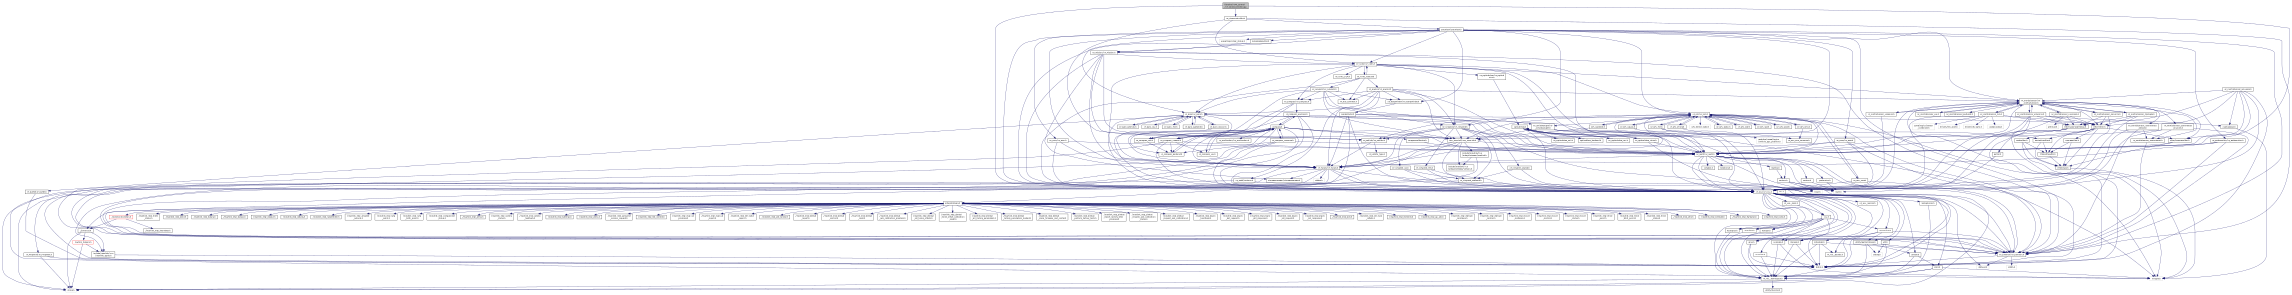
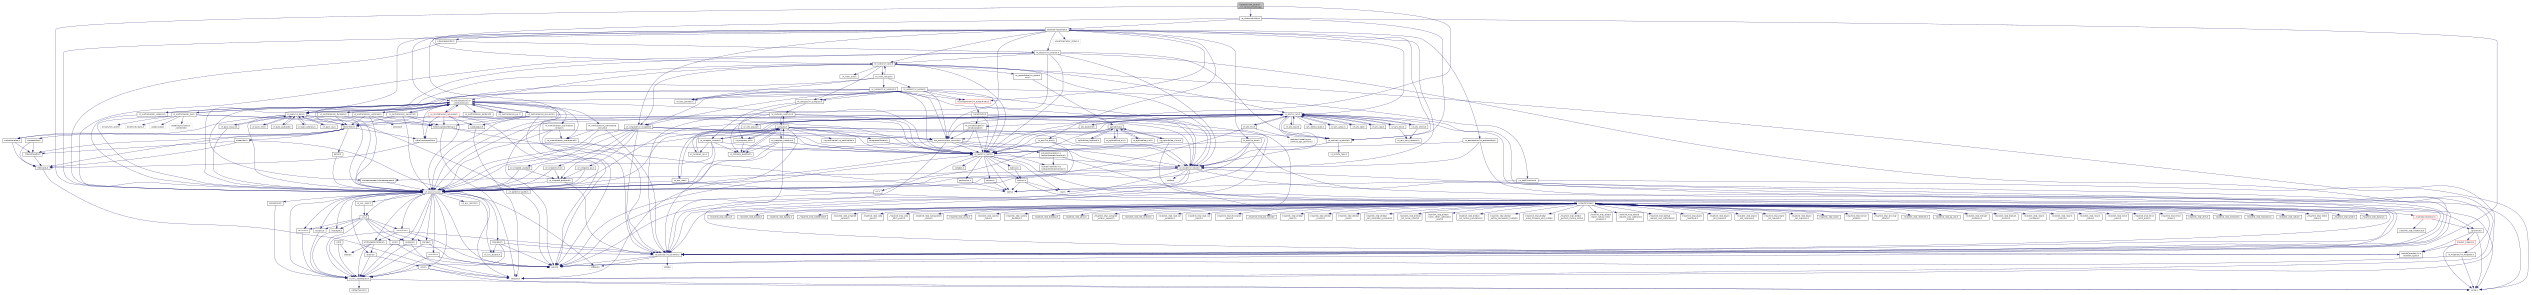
  digraph {
    fontname="Fira Sans"
    node [color=black fillcolor=white fontname="Fira Sans" fontsize=10 shape=record style=filled]
    edge [color=midnightblue fontname="Fira Sans" fontsize=10 labelfontname=Helvetica labelfontsize=10 style=solid]
    n1 [fillcolor=grey75 fontcolor=black height=0.2 label="libraries/APM_Control\l/AP_SteerController.cpp" width=0.4]
    n2 [height=0.2 label="AP_Math/AP_Math.h" width=0.4]
    n3 [height=0.2 label="AP_HAL/AP_HAL.h" width=0.4]
    n4 [height=0.2 label="AP_SteerController.h" width=0.4]
    n5 [height=0.2 label="AP_Common/AP_Common.h" width=0.4]
    n6 [color=grey75 height=0.2 label="stdint.h" width=0.4]
    n7 [height=0.2 label="AP_Param/AP_Param.h" width=0.4]
    n8 [color=grey75 height=0.2 label="math.h" width=0.4]
    n9 [color=grey75 height=0.2 label="float.h" width=0.4]
-   n10 [height=0.2 label="rotations.h" width=0.4]
    n11 [height=0.2 label="vector2.h" width=0.4]
    n12 [height=0.2 label="vector3.h" width=0.4]
    n13 [height=0.2 label="matrix3.h" width=0.4]
    n14 [height=0.2 label="quaternion.h" width=0.4]
    n15 [height=0.2 label="polygon.h" width=0.4]
    n16 [height=0.2 label="edc.h" width=0.4]
    n17 [color=grey75 height=0.2 label="stdbool.h" width=0.4]
    n18 [height=0.2 label="AP_HAL_Namespace.h" width=0.4]
    n19 [height=0.2 label="AP_HAL_Boards.h" width=0.4]
    n20 [height=0.2 label="AP_HAL_Macros.h" width=0.4]
    n21 [height=0.2 label="AP_HAL_Main.h" width=0.4]
    n22 [height=0.2 label="HAL.h" width=0.4]
    n23 [height=0.2 label="AnalogIn.h" width=0.4]
    n24 [height=0.2 label="GPIO.h" width=0.4]
    n25 [height=0.2 label="RCInput.h" width=0.4]
    n26 [height=0.2 label="RCOutput.h" width=0.4]
    n27 [height=0.2 label="SPIDriver.h" width=0.4]
    n28 [height=0.2 label="Storage.h" width=0.4]
    n29 [height=0.2 label="UARTDriver.h" width=0.4]
    n30 [height=0.2 label="utility/BetterStream.h" width=0.4]
    n31 [height=0.2 label="Stream.h" width=0.4]
    n32 [height=0.2 label="Print.h" width=0.4]
    n33 [height=0.2 label="I2CDriver.h" width=0.4]
    n34 [height=0.2 label="Scheduler.h" width=0.4]
    n35 [height=0.2 label="Semaphores.h" width=0.4]
    n36 [height=0.2 label="Util.h" width=0.4]
    n37 [height=0.2 label="AP_AHRS/AP_AHRS.h" width=0.4]
    n38 [height=0.2 label="AP_Vehicle/AP_Vehicle.h" width=0.4]
    n39 [height=0.2 label="DataFlash/DataFlash.h" width=0.4]
    n40 [color=grey75 height=0.2 label="stdlib.h" width=0.4]
    n41 [color=grey75 height=0.2 label="string.h" width=0.4]
    n42 [color=grey75 height=0.2 label="stddef.h" width=0.4]
    n43 [height=0.2 label="AP_Progmem/AP_Progmem.h" width=0.4]
    n44 [height=0.2 label="StorageManager/StorageManager.h" width=0.4]
    n45 [height=0.2 label="utility/functor.h" width=0.4]
    n46 [color=grey75 height=0.2 label="inttypes.h" width=0.4]
    n47 [color=grey75 height=0.2 label="stdarg.h" width=0.4]
    n48 [height=0.2 label="AP_Compass/AP_Compass.h" width=0.4]
    n49 [height=0.2 label="AP_Airspeed/AP_Airspeed.h" width=0.4]
    n50 [height=0.2 label="AP_GPS/AP_GPS.h" width=0.4]
    n51 [height=0.2 label="AP_InertialSensor/AP\l_InertialSensor.h" width=0.4]
    n52 [height=0.2 label="AP_Baro/AP_Baro.h" width=0.4]
    n53 [height=0.2 label="AP_OpticalFlow/AP_Optical\lFlow.h" width=0.4]
    n54 [height=0.2 label="AP_AHRS_DCM.h" width=0.4]
    n55 [height=0.2 label="AP_AHRS_NavEKF.h" width=0.4]
    n56 [height=0.2 label="AP_Vehicle_Type.h" width=0.4]
-   n57 [height=0.2 label="AP_RangeFinder/AP_RangeFinder.h" width=0.4]
+   n57 [color=red height=0.2 label="AP_RangeFinder/AP_RangeFinder.h" width=0.4]
    n58 [height=0.2 label="AP_RSSI/AP_RSSI.h" width=0.4]
    n59 [height=0.2 label="AP_Mission/AP_Mission.h" width=0.4]
    n60 [height=0.2 label="AP_BattMonitor/AP_BattMonitor.h" width=0.4]
    n61 [height=0.2 label="AP_RPM/AP_RPM.h" width=0.4]
    n62 [color=grey75 height=0.2 label="uORB/topics/esc_status.h" width=0.4]
    n63 [height=0.2 label="DFMessageWriter.h" width=0.4]
    n64 [height=0.2 label="AP_Compass_HMC5843.h" width=0.4]
    n65 [height=0.2 label="AP_Compass_AK8963.h" width=0.4]
    n66 [height=0.2 label="AP_Compass_PX4.h" width=0.4]
    n67 [height=0.2 label="GCS_MAVLink/GCS_MAVLink.h" width=0.4]
    n68 [height=0.2 label="AP_Airspeed_Backend.h" width=0.4]
    n69 [height=0.2 label="AP_Airspeed_analog.h" width=0.4]
    n70 [height=0.2 label="AP_Airspeed_PX4.h" width=0.4]
    n71 [height=0.2 label="AP_Airspeed_I2C.h" width=0.4]
-   n72 [color=grey75 height=0.2 label="GPS_detect_state.h" width=0.4]
+   n72 [height=0.2 label="GPS_detect_state.h" width=0.4]
    n73 [height=0.2 label="AP_SerialManager/AP\l_SerialManager.h" width=0.4]
    n74 [height=0.2 label="GPS_Backend.h" width=0.4]
    n75 [height=0.2 label="AP_GPS_UBLOX.h" width=0.4]
    n76 [height=0.2 label="AP_GPS_MTK.h" width=0.4]
    n77 [height=0.2 label="AP_GPS_MTK19.h" width=0.4]
    n78 [height=0.2 label="AP_GPS_NMEA.h" width=0.4]
    n79 [height=0.2 label="AP_GPS_SIRF.h" width=0.4]
    n80 [height=0.2 label="AP_GPS_SBP.h" width=0.4]
    n81 [height=0.2 label="AP_GPS_PX4.h" width=0.4]
    n82 [height=0.2 label="AP_GPS_SBF.h" width=0.4]
    n83 [height=0.2 label="AP_GPS_GSOF.h" width=0.4]
    n84 [height=0.2 label="AP_InertialSensor_UserInteract.h" width=0.4]
    n85 [height=0.2 label="Filter/LowPassFilter.h" width=0.4]
    n86 [height=0.2 label="AP_InertialSensor_Backend.h" width=0.4]
-   n87 [height=0.2 label="AP_InertialSensor_MPU6000.h" width=0.4]
+   n87 [color=red height=0.2 label="AP_InertialSensor_MPU6000.h" width=0.4]
    n88 [height=0.2 label="AP_InertialSensor_PX4.h" width=0.4]
    n89 [height=0.2 label="AP_InertialSensor_MPU9250.h" width=0.4]
    n90 [height=0.2 label="AP_InertialSensor_L3G4200D.h" width=0.4]
    n91 [height=0.2 label="AP_InertialSensor_Flymaple.h" width=0.4]
    n92 [height=0.2 label="AP_InertialSensor_MPU9150.h" width=0.4]
    n93 [height=0.2 label="AP_InertialSensor_LSM9DS0.h" width=0.4]
    n94 [height=0.2 label="AP_InertialSensor_HIL.h" width=0.4]
    n95 [height=0.2 label="AP_InertialSensor_UserInteract\l_Stream.h" width=0.4]
    n96 [height=0.2 label="AP_InertialSensor_UserInteract\l_MAVLink.h" width=0.4]
    n97 [height=0.2 label="Filter/Filter.h" width=0.4]
    n98 [height=0.2 label="DerivativeFilter.h" width=0.4]
    n99 [height=0.2 label="AP_Buffer/AP_Buffer.h" width=0.4]
    n100 [height=0.2 label="AP_Baro_Backend.h" width=0.4]
    n101 [height=0.2 label="AP_Baro_MS5611.h" width=0.4]
    n102 [height=0.2 label="AP_Baro_BMP085.h" width=0.4]
    n103 [height=0.2 label="AP_Baro_HIL.h" width=0.4]
    n104 [height=0.2 label="AP_Baro_PX4.h" width=0.4]
    n105 [height=0.2 label="OpticalFlow.h" width=0.4]
    n106 [height=0.2 label="AP_NavEKF/AP_NavEKF.h" width=0.4]
    n107 [height=0.2 label="AP_Nav_Common.h" width=0.4]
    n108 [height=0.2 label="AP_NavEKF2/AP_NavEKF2.h" width=0.4]
    n109 [height=0.2 label="Compass.h" width=0.4]
    n110 [height=0.2 label="AP_Compass_Backend.h" width=0.4]
    n111 [height=0.2 label="AP_Compass_HIL.h" width=0.4]
    n112 [height=0.2 label="CompassCalibrator.h" width=0.4]
    n113 [height=0.2 label="AP_Declination/AP_Declination.h" width=0.4]
    n114 [height=0.2 label="AP_Compass_LSM303D.h" width=0.4]
    n115 [height=0.2 label="include/mavlink/v1.0\l/ardupilotmega/version.h" width=0.4]
    n116 [height=0.2 label="include/mavlink/v1.0\l/mavlink_types.h" width=0.4]
    n117 [height=0.2 label="include/mavlink/v1.0\l/ardupilotmega/mavlink.h" width=0.4]
    n118 [height=0.2 label="ardupilotmega.h" width=0.4]
    n119 [height=0.2 label="../protocol.h" width=0.4]
    n120 [color=red height=0.2 label="../common/common.h" width=0.4]
+   n121 [height=0.2 label="./mavlink_msg_sensor\l_offsets.h" width=0.4]
    n122 [height=0.2 label="./mavlink_msg_set_mag\l_offsets.h" width=0.4]
    n123 [height=0.2 label="./mavlink_msg_meminfo.h" width=0.4]
    n124 [height=0.2 label="./mavlink_msg_ap_adc.h" width=0.4]
    n125 [height=0.2 label="./mavlink_msg_digicam\l_configure.h" width=0.4]
    n126 [height=0.2 label="./mavlink_msg_digicam\l_control.h" width=0.4]
    n127 [height=0.2 label="./mavlink_msg_mount\l_configure.h" width=0.4]
    n128 [height=0.2 label="./mavlink_msg_mount\l_control.h" width=0.4]
    n129 [height=0.2 label="./mavlink_msg_mount\l_status.h" width=0.4]
    n130 [height=0.2 label="./mavlink_msg_fence\l_point.h" width=0.4]
    n131 [height=0.2 label="./mavlink_msg_fence\l_fetch_point.h" width=0.4]
    n132 [height=0.2 label="./mavlink_msg_fence\l_status.h" width=0.4]
    n133 [height=0.2 label="./mavlink_msg_ahrs.h" width=0.4]
    n134 [height=0.2 label="./mavlink_msg_simstate.h" width=0.4]
    n135 [height=0.2 label="./mavlink_msg_hwstatus.h" width=0.4]
    n136 [height=0.2 label="./mavlink_msg_radio.h" width=0.4]
    n137 [height=0.2 label="./mavlink_msg_limits\l_status.h" width=0.4]
    n138 [height=0.2 label="./mavlink_msg_wind.h" width=0.4]
    n139 [height=0.2 label="./mavlink_msg_data16.h" width=0.4]
    n140 [height=0.2 label="./mavlink_msg_data32.h" width=0.4]
    n141 [height=0.2 label="./mavlink_msg_data64.h" width=0.4]
    n142 [height=0.2 label="./mavlink_msg_data96.h" width=0.4]
    n143 [height=0.2 label="./mavlink_msg_rangefinder.h" width=0.4]
    n144 [height=0.2 label="./mavlink_msg_airspeed\l_autocal.h" width=0.4]
    n145 [height=0.2 label="./mavlink_msg_rally\l_point.h" width=0.4]
    n146 [height=0.2 label="./mavlink_msg_rally\l_fetch_point.h" width=0.4]
    n147 [height=0.2 label="./mavlink_msg_compassmot\l_status.h" width=0.4]
    n148 [height=0.2 label="./mavlink_msg_ahrs2.h" width=0.4]
    n149 [height=0.2 label="./mavlink_msg_camera\l_status.h" width=0.4]
    n150 [height=0.2 label="./mavlink_msg_camera\l_feedback.h" width=0.4]
    n151 [height=0.2 label="./mavlink_msg_battery2.h" width=0.4]
    n152 [height=0.2 label="./mavlink_msg_ahrs3.h" width=0.4]
    n153 [height=0.2 label="./mavlink_msg_autopilot\l_version_request.h" width=0.4]
    n154 [height=0.2 label="./mavlink_msg_led_control.h" width=0.4]
    n155 [height=0.2 label="./mavlink_msg_mag_cal\l_progress.h" width=0.4]
    n156 [height=0.2 label="./mavlink_msg_mag_cal\l_report.h" width=0.4]
    n157 [height=0.2 label="./mavlink_msg_ekf_status\l_report.h" width=0.4]
    n158 [height=0.2 label="./mavlink_msg_pid_tuning.h" width=0.4]
    n159 [height=0.2 label="./mavlink_msg_gimbal\l_report.h" width=0.4]
    n160 [height=0.2 label="./mavlink_msg_gimbal\l_control.h" width=0.4]
    n161 [height=0.2 label="./mavlink_msg_gimbal\l_reset.h" width=0.4]
    n162 [height=0.2 label="./mavlink_msg_gimbal\l_axis_calibration_progress.h" width=0.4]
    n163 [height=0.2 label="./mavlink_msg_gimbal\l_set_home_offsets.h" width=0.4]
    n164 [height=0.2 label="./mavlink_msg_gimbal\l_home_offset_calibration\l_result.h" width=0.4]
    n165 [height=0.2 label="./mavlink_msg_gimbal\l_set_factory_parameters.h" width=0.4]
    n166 [height=0.2 label="./mavlink_msg_gimbal\l_factory_parameters_loaded.h" width=0.4]
    n167 [height=0.2 label="./mavlink_msg_gimbal\l_erase_firmware_and_config.h" width=0.4]
    n168 [height=0.2 label="./mavlink_msg_gimbal\l_perform_factory_tests.h" width=0.4]
    n169 [height=0.2 label="./mavlink_msg_gimbal\l_report_factory_tests\l_progress.h" width=0.4]
    n170 [height=0.2 label="./mavlink_msg_gimbal\l_request_axis_calibration\l_status.h" width=0.4]
    n171 [height=0.2 label="./mavlink_msg_gimbal\l_request_axis_calibration.h" width=0.4]
    n172 [height=0.2 label="./mavlink_msg_gopro\l_heartbeat.h" width=0.4]
    n173 [height=0.2 label="./mavlink_msg_gopro\l_get_request.h" width=0.4]
    n174 [height=0.2 label="./mavlink_msg_gopro\l_get_response.h" width=0.4]
    n175 [height=0.2 label="./mavlink_msg_gopro\l_set_request.h" width=0.4]
    n176 [height=0.2 label="./mavlink_msg_gopro\l_set_response.h" width=0.4]
    n177 [height=0.2 label="./mavlink_msg_rpm.h" width=0.4]
    n178 [color=red height=0.2 label="mavlink_helpers.h" width=0.4]
    n179 [height=0.2 label="./mavlink_msg_heartbeat.h" width=0.4]
    n180 [height=0.2 label="AP_GPS_MTK_Common.h" width=0.4]
    n181 [color=grey75 height=0.2 label="modules/uORB/topics\l/vehicle_gps_position.h" width=0.4]
    n182 [height=0.2 label="FilterClass.h" width=0.4]
    n183 [height=0.2 label="Filter/LowPassFilter2p.h" width=0.4]
    n184 [height=0.2 label="AuxiliaryBus.h" width=0.4]
    n185 [color=grey75 height=0.2 label="drivers/drv_accel.h" width=0.4]
    n186 [color=grey75 height=0.2 label="drivers/drv_gyro.h" width=0.4]
    n187 [color=grey75 height=0.2 label="uORB/uORB.h" width=0.4]
    n188 [color=grey75 height=0.2 label="uORB/topics/sensor\l_combined.h" width=0.4]
    n189 [color=grey75 height=0.2 label="pthread.h" width=0.4]
    n190 [height=0.2 label="AverageFilter.h" width=0.4]
    n191 [height=0.2 label="FilterWithBuffer.h" width=0.4]
    n192 [height=0.2 label="ModeFilter.h" width=0.4]
    n193 [height=0.2 label="Butter.h" width=0.4]
    n194 [height=0.2 label="OpticalFlow_backend.h" width=0.4]
    n195 [height=0.2 label="AP_OpticalFlow_HIL.h" width=0.4]
    n196 [height=0.2 label="AP_OpticalFlow_PX4.h" width=0.4]
    n197 [height=0.2 label="AP_OpticalFlow_Linux.h" width=0.4]
    n198 [height=0.2 label="AP_Math/vectorN.h" width=0.4]
    n199 [height=0.2 label="RangeFinder.h" width=0.4]
    n1 -> n2
    n1 -> n3
    n1 -> n4
    n2 -> n5
    n2 -> n6
    n2 -> n7
    n2 -> n8
    n2 -> n9
-   n2 -> n10
    n2 -> n11
    n2 -> n12
    n2 -> n13
    n2 -> n14
    n2 -> n15
    n2 -> n16
    n3 -> n6
    n3 -> n17
    n3 -> n18
    n3 -> n19
    n3 -> n20
    n3 -> n21
    n3 -> n22
    n3 -> n23
    n3 -> n24
    n3 -> n25
    n3 -> n26
    n3 -> n27
    n3 -> n28
    n3 -> n29
    n3 -> n30
    n3 -> n31
    n3 -> n32
    n3 -> n33
    n3 -> n34
    n3 -> n35
-   n3 -> n36
    n4 -> n5
    n4 -> n37
    n4 -> n38
    n4 -> n39
    n5 -> n6
    n5 -> n17
    n5 -> n40
    n7 -> n3
    n7 -> n6
    n7 -> n8
    n7 -> n9
    n7 -> n41
    n7 -> n42
    n7 -> n43
    n7 -> n44
    n11 -> n8
    n12 -> n8
    n12 -> n9
    n12 -> n41
    n13 -> n12
    n14 -> n8
    n16 -> n6
    n18 -> n41
    n18 -> n45
    n21 -> n22
    n22 -> n18
    n22 -> n23
    n22 -> n24
    n22 -> n25
    n22 -> n26
    n22 -> n27
    n22 -> n28
    n22 -> n29
    n23 -> n18
    n23 -> n46
    n24 -> n6
    n24 -> n18
    n25 -> n18
    n26 -> n18
    n27 -> n18
    n28 -> n6
    n28 -> n18
    n29 -> n5
    n29 -> n6
    n29 -> n18
    n29 -> n30
    n30 -> n5
    n30 -> n18
    n30 -> n31
    n30 -> n47
    n31 -> n18
    n31 -> n32
    n32 -> n18
    n32 -> n41
    n32 -> n46
    n33 -> n6
    n33 -> n18
    n34 -> n5
    n34 -> n6
    n34 -> n18
    n34 -> n19
    n35 -> n18
    n36 -> n18
    n36 -> n47
    n37 -> n2
    n37 -> n7
    n37 -> n46
    n37 -> n48
    n37 -> n49
    n37 -> n50
    n37 -> n51
    n37 -> n52
    n37 -> n53
    n37 -> n54
    n37 -> n55
    n38 -> n7
    n38 -> n56
    n39 -> n3
    n39 -> n5
    n39 -> n6
    n39 -> n7
    n39 -> n37
    n39 -> n38
    n39 -> n49
    n39 -> n50
    n39 -> n51
    n39 -> n52
    n39 -> n57
    n39 -> n58
    n39 -> n59
    n39 -> n60
    n39 -> n61
    n39 -> n62
    n39 -> n63
    n43 -> n6
    n43 -> n41
    n44 -> n3
    n48 -> n64
    n48 -> n65
    n48 -> n66
    n49 -> n3
    n49 -> n5
    n49 -> n7
    n49 -> n38
    n49 -> n67
    n49 -> n68
    n49 -> n69
    n49 -> n70
    n49 -> n71
    n50 -> n2
    n50 -> n3
    n50 -> n5
    n50 -> n7
    n50 -> n38
    n50 -> n46
    n50 -> n67
    n50 -> n72
    n50 -> n73
    n50 -> n74
    n50 -> n75
    n50 -> n76
    n50 -> n77
    n50 -> n78
    n50 -> n79
    n50 -> n80
    n50 -> n81
    n50 -> n82
    n50 -> n83
    n51 -> n2
    n51 -> n3
    n51 -> n6
    n51 -> n84
    n51 -> n85
    n51 -> n86
-   n51 -> n97
+   n51 -> n87
    n51 -> n88
    n51 -> n89
    n51 -> n90
    n51 -> n91
    n51 -> n92
    n51 -> n93
    n51 -> n94
    n51 -> n95
    n51 -> n96
    n52 -> n3
    n52 -> n7
    n52 -> n97
    n52 -> n98
    n52 -> n99
    n52 -> n100
    n52 -> n101
    n52 -> n102
    n52 -> n103
    n52 -> n104
    n53 -> n105
    n55 -> n3
    n55 -> n37
    n55 -> n106
    n55 -> n107
    n55 -> n108
    n57 -> n199
    n58 -> n2
    n58 -> n3
    n58 -> n7
    n59 -> n2
    n59 -> n3
    n59 -> n5
    n59 -> n7
    n59 -> n37
    n59 -> n38
    n59 -> n44
    n59 -> n67
    n60 -> n2
    n60 -> n5
    n60 -> n7
    n61 -> n2
    n61 -> n3
    n61 -> n5
    n61 -> n7
    n63 -> n3
    n63 -> n59
    n64 -> n2
    n64 -> n3
    n64 -> n5
    n64 -> n109
    n64 -> n110
    n65 -> n2
    n65 -> n3
    n65 -> n5
    n65 -> n109
    n65 -> n110
    n65 -> n111
    n66 -> n109
    n66 -> n110
    n67 -> n2
    n67 -> n3
    n67 -> n7
    n67 -> n115
    n67 -> n116
    n67 -> n117
    n68 -> n3
    n68 -> n5
    n69 -> n3
    n69 -> n68
    n70 -> n3
    n70 -> n68
    n71 -> n3
    n71 -> n68
    n73 -> n2
    n73 -> n3
-   n73 -> n5
    n73 -> n67
    n74 -> n50
    n74 -> n67
    n75 -> n3
    n75 -> n50
    n76 -> n50
    n76 -> n180
    n77 -> n50
    n77 -> n180
    n78 -> n50
    n79 -> n3
    n79 -> n5
    n79 -> n50
    n80 -> n50
    n81 -> n3
    n81 -> n50
    n81 -> n181
    n82 -> n50
    n83 -> n50
    n84 -> n5
    n85 -> n2
    n85 -> n182
    n87 -> n2
    n87 -> n3
    n87 -> n6
    n87 -> n51
    n87 -> n85
    n87 -> n97
    n87 -> n183
    n87 -> n184
    n88 -> n3
    n88 -> n51
    n88 -> n97
    n88 -> n183
    n88 -> n185
    n88 -> n186
    n88 -> n187
    n88 -> n188
    n89 -> n2
    n89 -> n3
    n89 -> n6
    n89 -> n51
    n89 -> n97
    n89 -> n183
    n89 -> n184
    n90 -> n3
    n90 -> n51
    n90 -> n97
    n90 -> n183
    n90 -> n189
    n91 -> n3
    n91 -> n51
    n91 -> n97
    n91 -> n183
    n92 -> n3
    n92 -> n51
    n92 -> n97
    n92 -> n183
    n93 -> n3
    n93 -> n51
    n94 -> n51
    n95 -> n3
    n95 -> n5
    n95 -> n84
    n96 -> n3
    n96 -> n5
    n96 -> n67
    n96 -> n84
    n97 -> n85
    n97 -> n98
    n97 -> n182
    n97 -> n190
    n97 -> n191
    n97 -> n192
    n97 -> n193
    n98 -> n182
    n98 -> n191
    n99 -> n6
    n100 -> n52
    n101 -> n3
    n101 -> n52
    n102 -> n52
    n103 -> n52
    n104 -> n52
    n105 -> n2
    n105 -> n3
    n105 -> n194
    n105 -> n195
    n105 -> n196
    n105 -> n197
    n106 -> n2
    n106 -> n7
    n106 -> n48
    n106 -> n49
    n106 -> n51
    n106 -> n52
    n106 -> n57
    n106 -> n67
    n106 -> n107
    n106 -> n198
    n108 -> n2
    n108 -> n7
    n108 -> n48
    n108 -> n49
    n108 -> n52
    n108 -> n57
    n108 -> n67
    n108 -> n107
    n109 -> n2
    n109 -> n3
    n109 -> n5
    n109 -> n7
    n109 -> n46
    n109 -> n64
    n109 -> n65
    n109 -> n66
    n109 -> n67
    n109 -> n110
    n109 -> n111
    n109 -> n112
    n109 -> n113
    n109 -> n114
    n110 -> n109
    n111 -> n109
    n112 -> n2
    n114 -> n2
    n114 -> n3
    n114 -> n5
    n114 -> n109
    n114 -> n110
    n116 -> n6
    n117 -> n115
    n117 -> n118
    n118 -> n119
    n118 -> n120
+   n118 -> n121
    n118 -> n122
    n118 -> n123
    n118 -> n124
    n118 -> n125
    n118 -> n126
    n118 -> n127
    n118 -> n128
    n118 -> n129
    n118 -> n130
    n118 -> n131
    n118 -> n132
    n118 -> n133
    n118 -> n134
    n118 -> n135
    n118 -> n136
    n118 -> n137
    n118 -> n138
    n118 -> n139
    n118 -> n140
    n118 -> n141
    n118 -> n142
    n118 -> n143
    n118 -> n144
    n118 -> n145
    n118 -> n146
    n118 -> n147
    n118 -> n148
    n118 -> n149
    n118 -> n150
    n118 -> n151
    n118 -> n152
    n118 -> n153
    n118 -> n154
    n118 -> n155
    n118 -> n156
    n118 -> n157
    n118 -> n158
    n118 -> n159
    n118 -> n160
    n118 -> n161
    n118 -> n162
    n118 -> n163
    n118 -> n164
    n118 -> n165
    n118 -> n166
    n118 -> n167
    n118 -> n168
    n118 -> n169
    n118 -> n170
    n118 -> n171
    n118 -> n172
    n118 -> n173
    n118 -> n174
    n118 -> n175
    n118 -> n176
    n118 -> n177
    n119 -> n41
    n119 -> n116
    n119 -> n178
    n120 -> n119
    n120 -> n179
    n178 -> n41
    n178 -> n116
    n182 -> n46
    n183 -> n2
    n183 -> n8
    n183 -> n46
    n184 -> n46
    n190 -> n182
    n190 -> n191
    n191 -> n182
    n192 -> n46
    n192 -> n182
    n192 -> n191
    n193 -> n3
    n194 -> n105
    n195 -> n105
    n196 -> n105
    n197 -> n2
    n197 -> n5
    n197 -> n105
    n198 -> n8
    n198 -> n41
    n199 -> n2
    n199 -> n3
    n199 -> n5
    n199 -> n7
    n199 -> n73
  }
